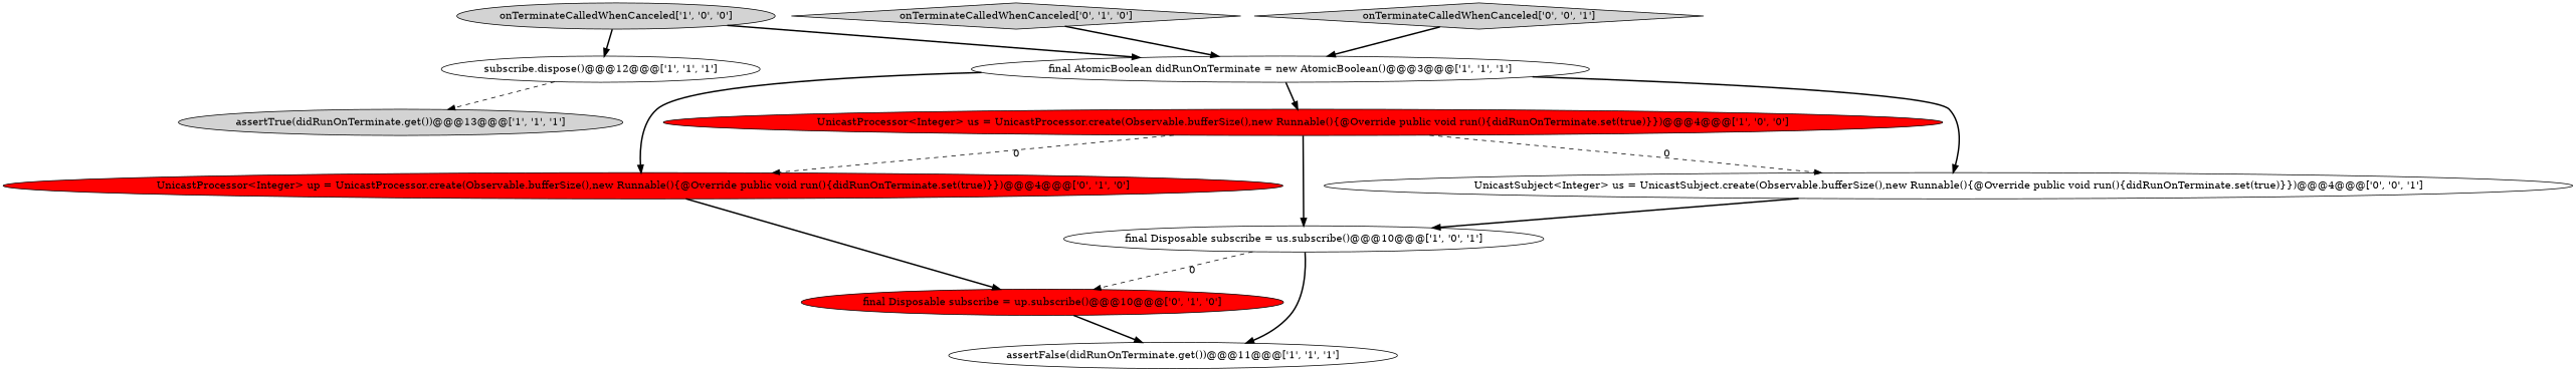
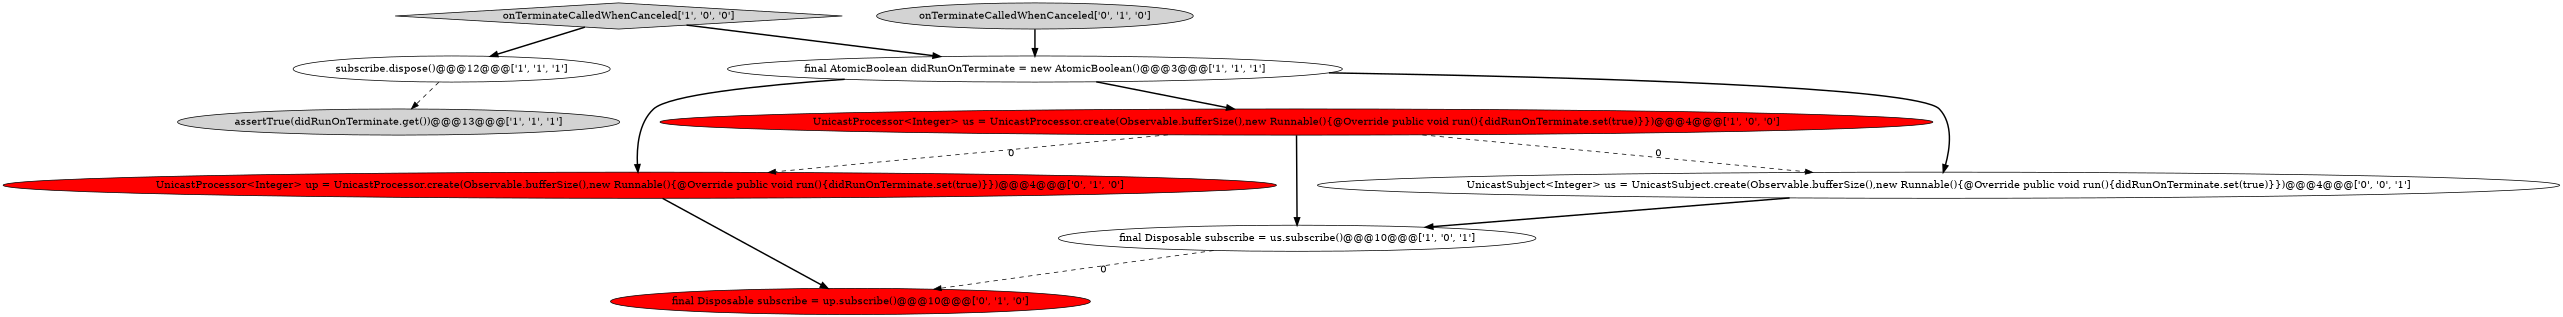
  digraph {
    node [fillcolor=white shape=ellipse style=filled]
    edge [style=bold]
    n1 [fillcolor=red label="UnicastProcessor<Integer> up = UnicastProcessor.create(Observable.bufferSize(),new Runnable(){@Override public void run(){didRunOnTerminate.set(true)}})@@@4@@@['0', '1', '0']"]
    n2 [fillcolor=red label="final Disposable subscribe = up.subscribe()@@@10@@@['0', '1', '0']"]
-   n3 [label="assertFalse(didRunOnTerminate.get())@@@11@@@['1', '1', '1']"]
    n4 [label="final Disposable subscribe = us.subscribe()@@@10@@@['1', '0', '1']"]
    n5 [label="subscribe.dispose()@@@12@@@['1', '1', '1']"]
    n6 [fillcolor=lightgray label="assertTrue(didRunOnTerminate.get())@@@13@@@['1', '1', '1']"]
-   n7 [fillcolor=lightgray label="onTerminateCalledWhenCanceled['1', '0', '0']"]
+   n7 [fillcolor=lightgray label="onTerminateCalledWhenCanceled['1', '0', '0']" shape=diamond]
    n8 [label="final AtomicBoolean didRunOnTerminate = new AtomicBoolean()@@@3@@@['1', '1', '1']"]
    n9 [fillcolor=red label="UnicastProcessor<Integer> us = UnicastProcessor.create(Observable.bufferSize(),new Runnable(){@Override public void run(){didRunOnTerminate.set(true)}})@@@4@@@['1', '0', '0']"]
    n10 [label="UnicastSubject<Integer> us = UnicastSubject.create(Observable.bufferSize(),new Runnable(){@Override public void run(){didRunOnTerminate.set(true)}})@@@4@@@['0', '0', '1']"]
-   n11 [fillcolor=lightgray label="onTerminateCalledWhenCanceled['0', '1', '0']" shape=diamond]
-   n12 [fillcolor=lightgray label="onTerminateCalledWhenCanceled['0', '0', '1']" shape=diamond]
+   n11 [fillcolor=lightgray label="onTerminateCalledWhenCanceled['0', '1', '0']"]
    n1 -> n2
-   n2 -> n3
    n4 -> n2 [label=0 style=dashed]
-   n4 -> n3
    n5 -> n6 [style=dashed]
    n7 -> n5
    n7 -> n8
    n8 -> n1
    n8 -> n9
    n8 -> n10
    n9 -> n1 [label=0 style=dashed]
    n9 -> n4
    n9 -> n10 [label=0 style=dashed]
    n10 -> n4
    n11 -> n8
-   n12 -> n8
  }
